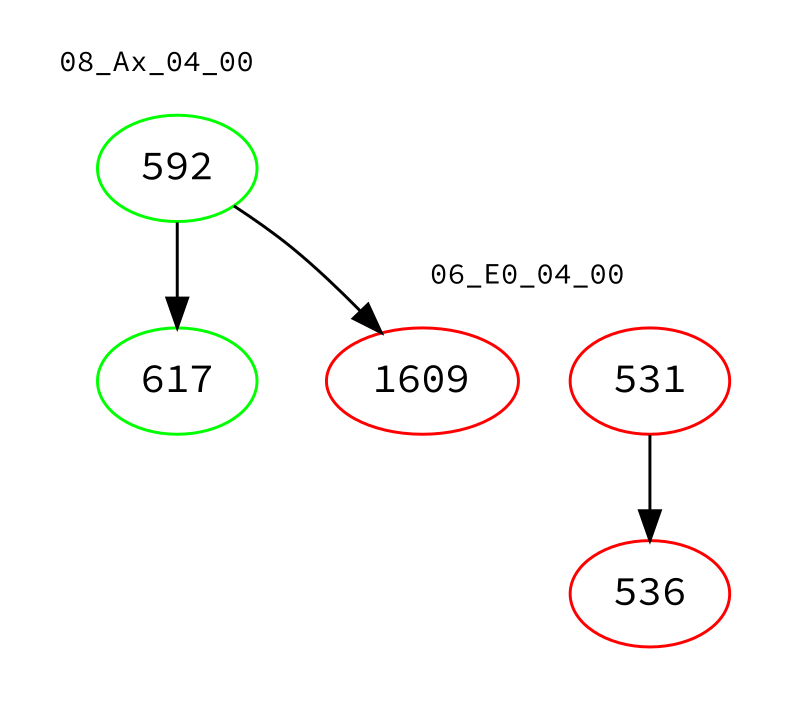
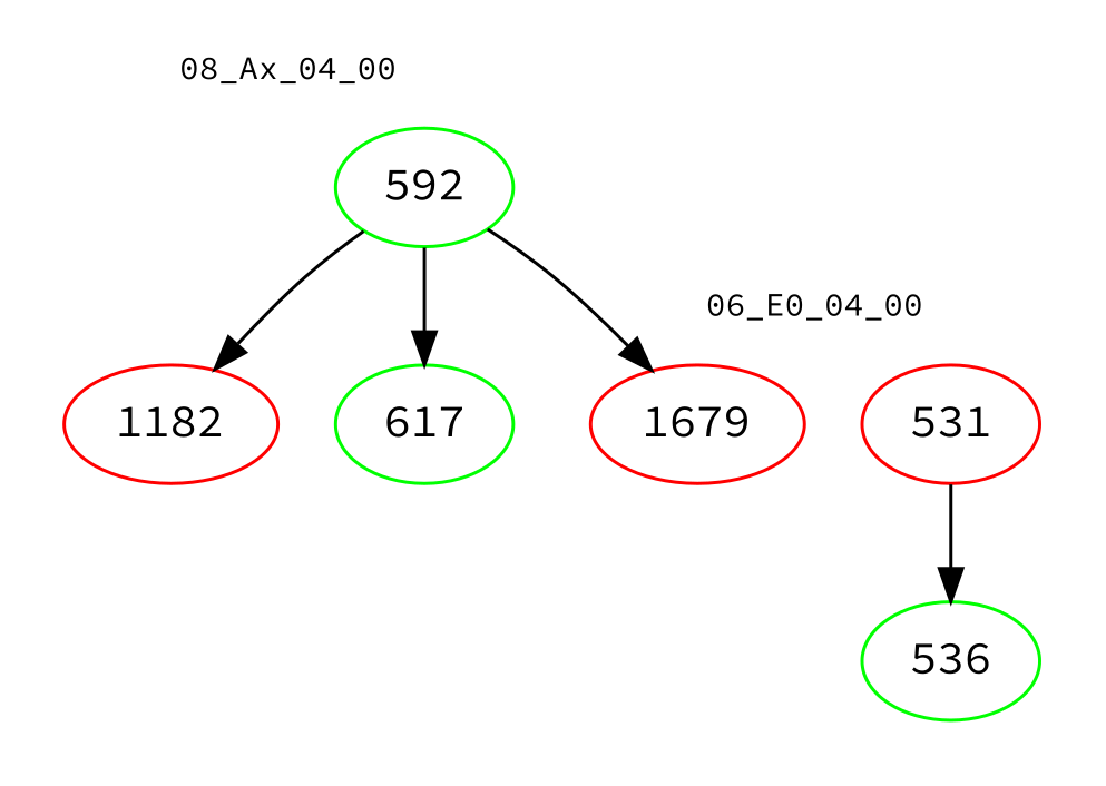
  digraph {
    fontname="Source Code Pro"
    node [color=green fontname="Source Code Pro"]
    edge [color=black fontname="Source Code Pro"]
    n1 [label=592]
+   n2 [color=red label=1182]
    n3 [label=617]
    n4 [color=red label=531]
-   n5 [color=red label=536]
-   n6 [color=red label=1609]
+   n5 [label=536]
+   n6 [color=red label=1679]
    subgraph cluster_1 {
      color=white
      fontsize=10
      label="08_Ax_04_00"
      n1
+     n2
      n3
    }
    subgraph cluster_2 {
      color=white
      fontsize=10
      label="06_E0_04_00"
      n4
      n5
      n6
    }
+   n1 -> n2
    n1 -> n3
    n1 -> n6
    n4 -> n5
  }
